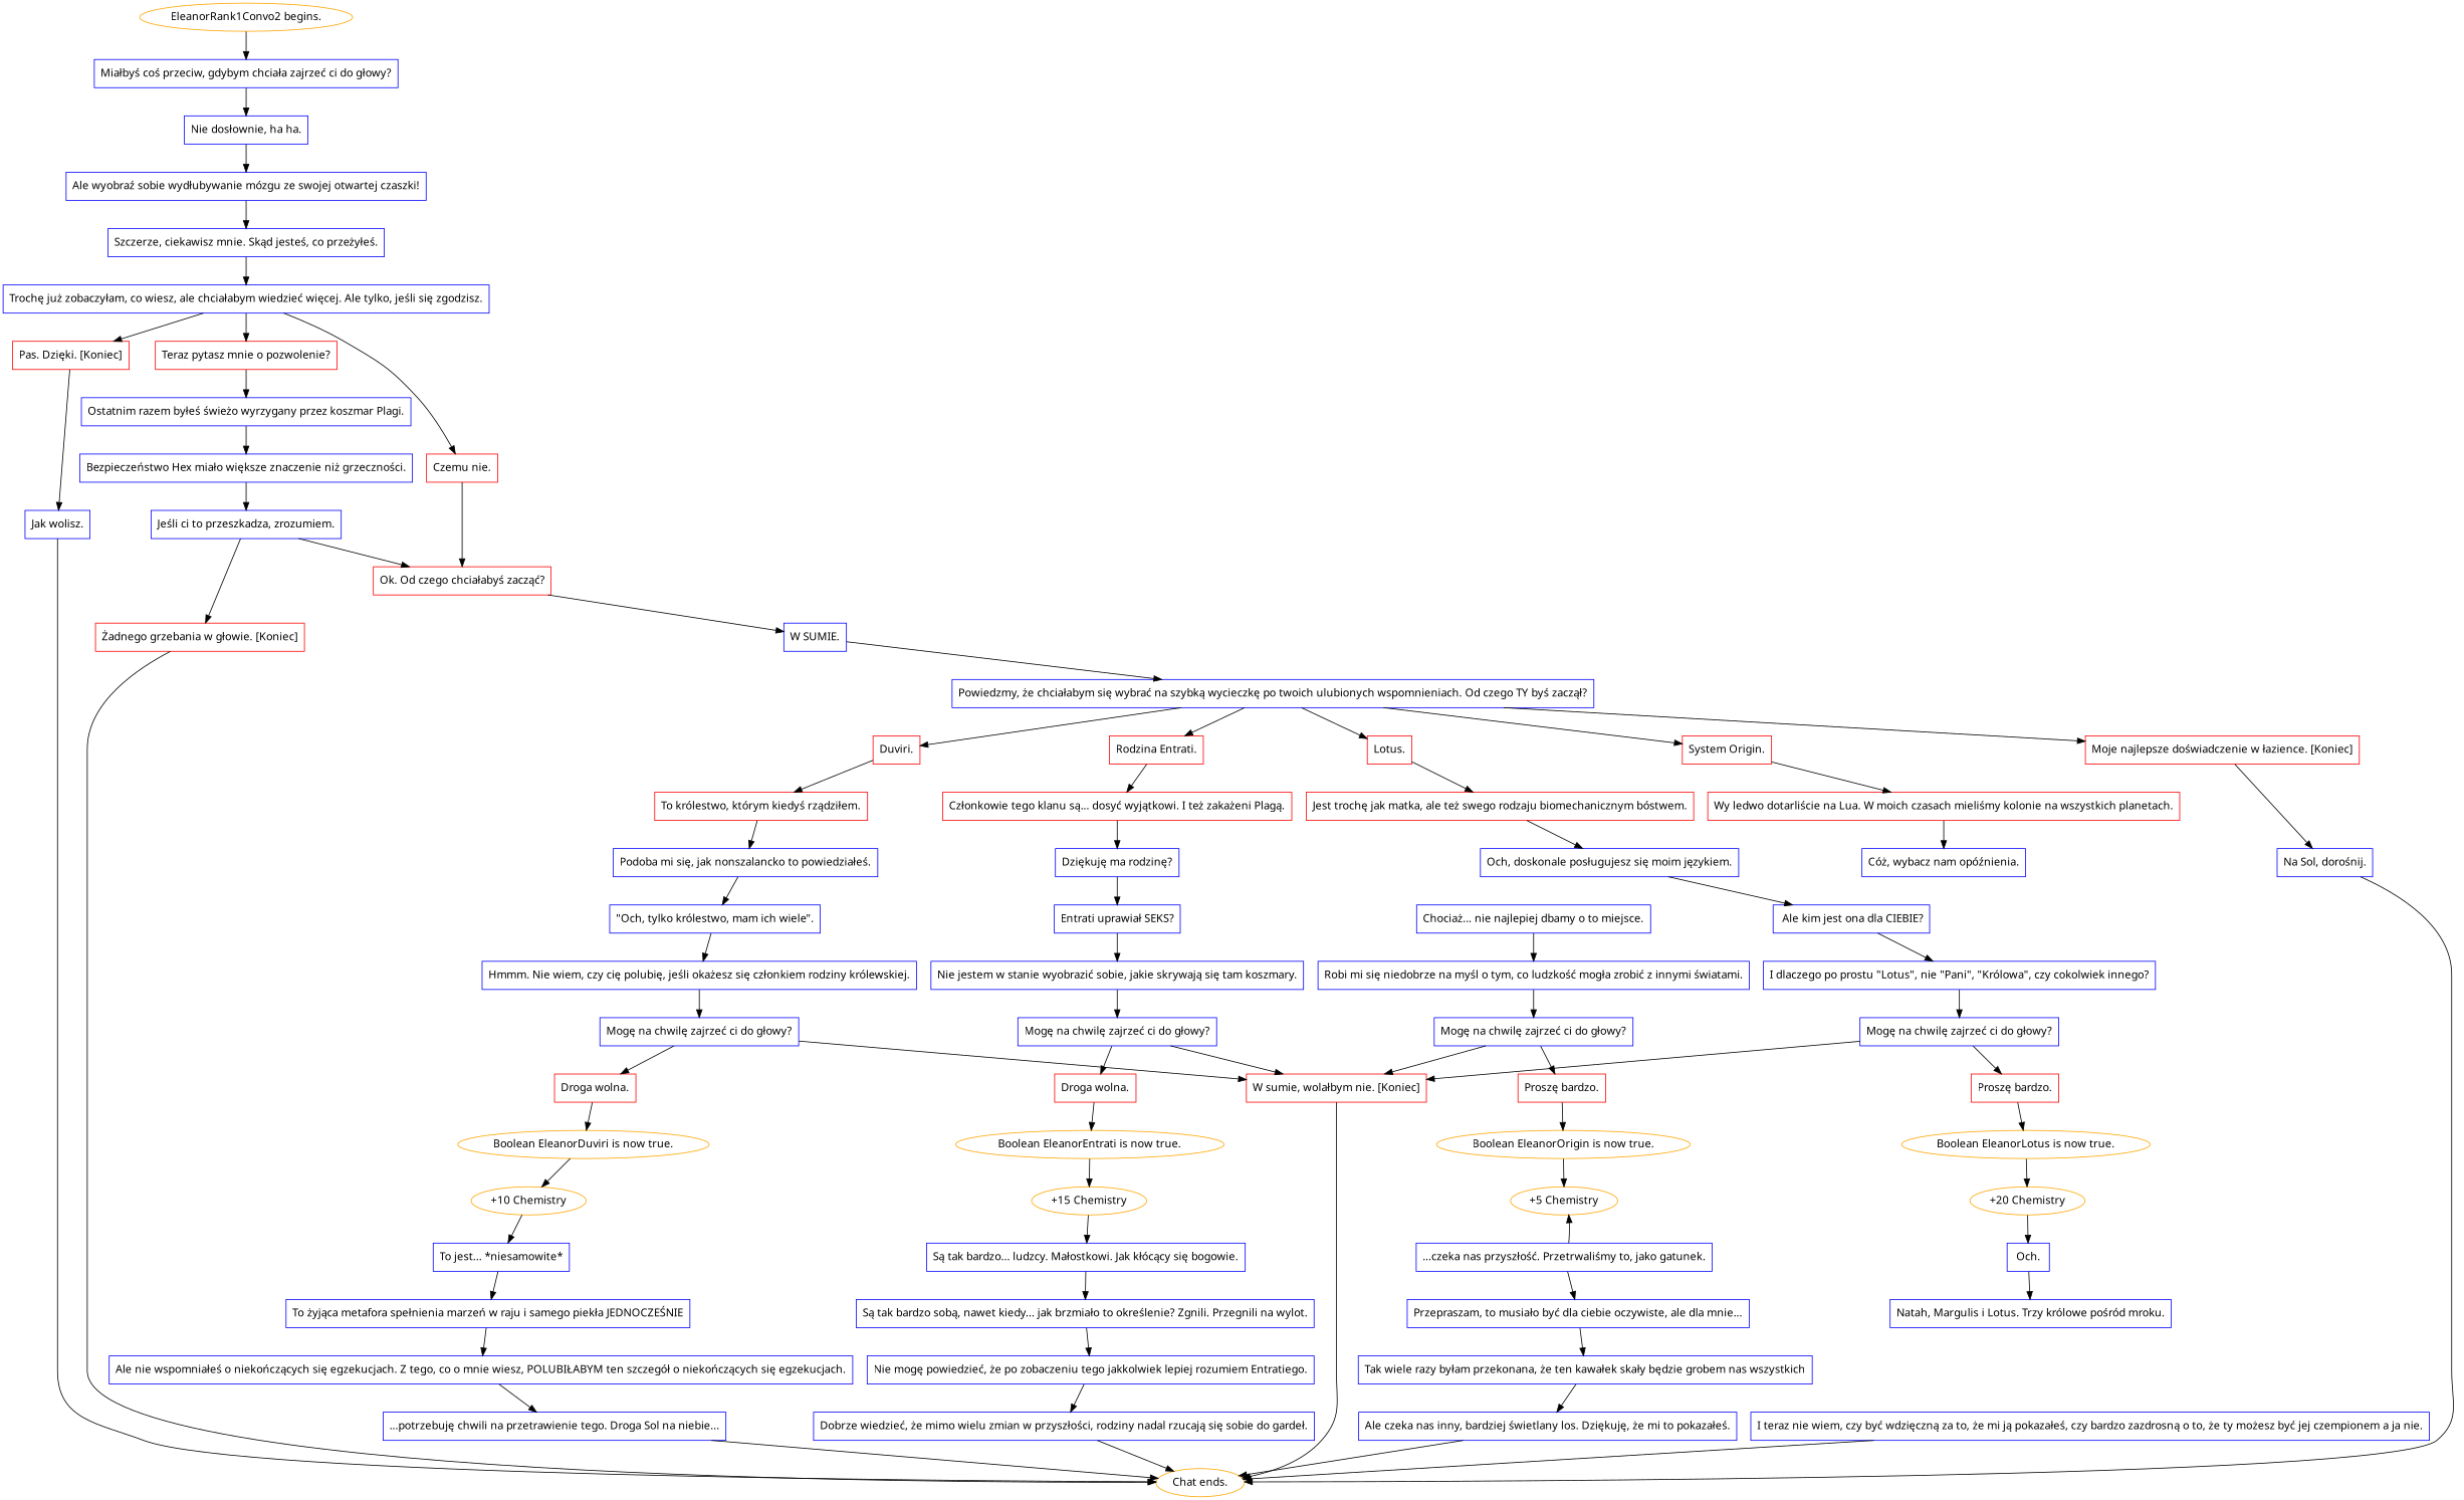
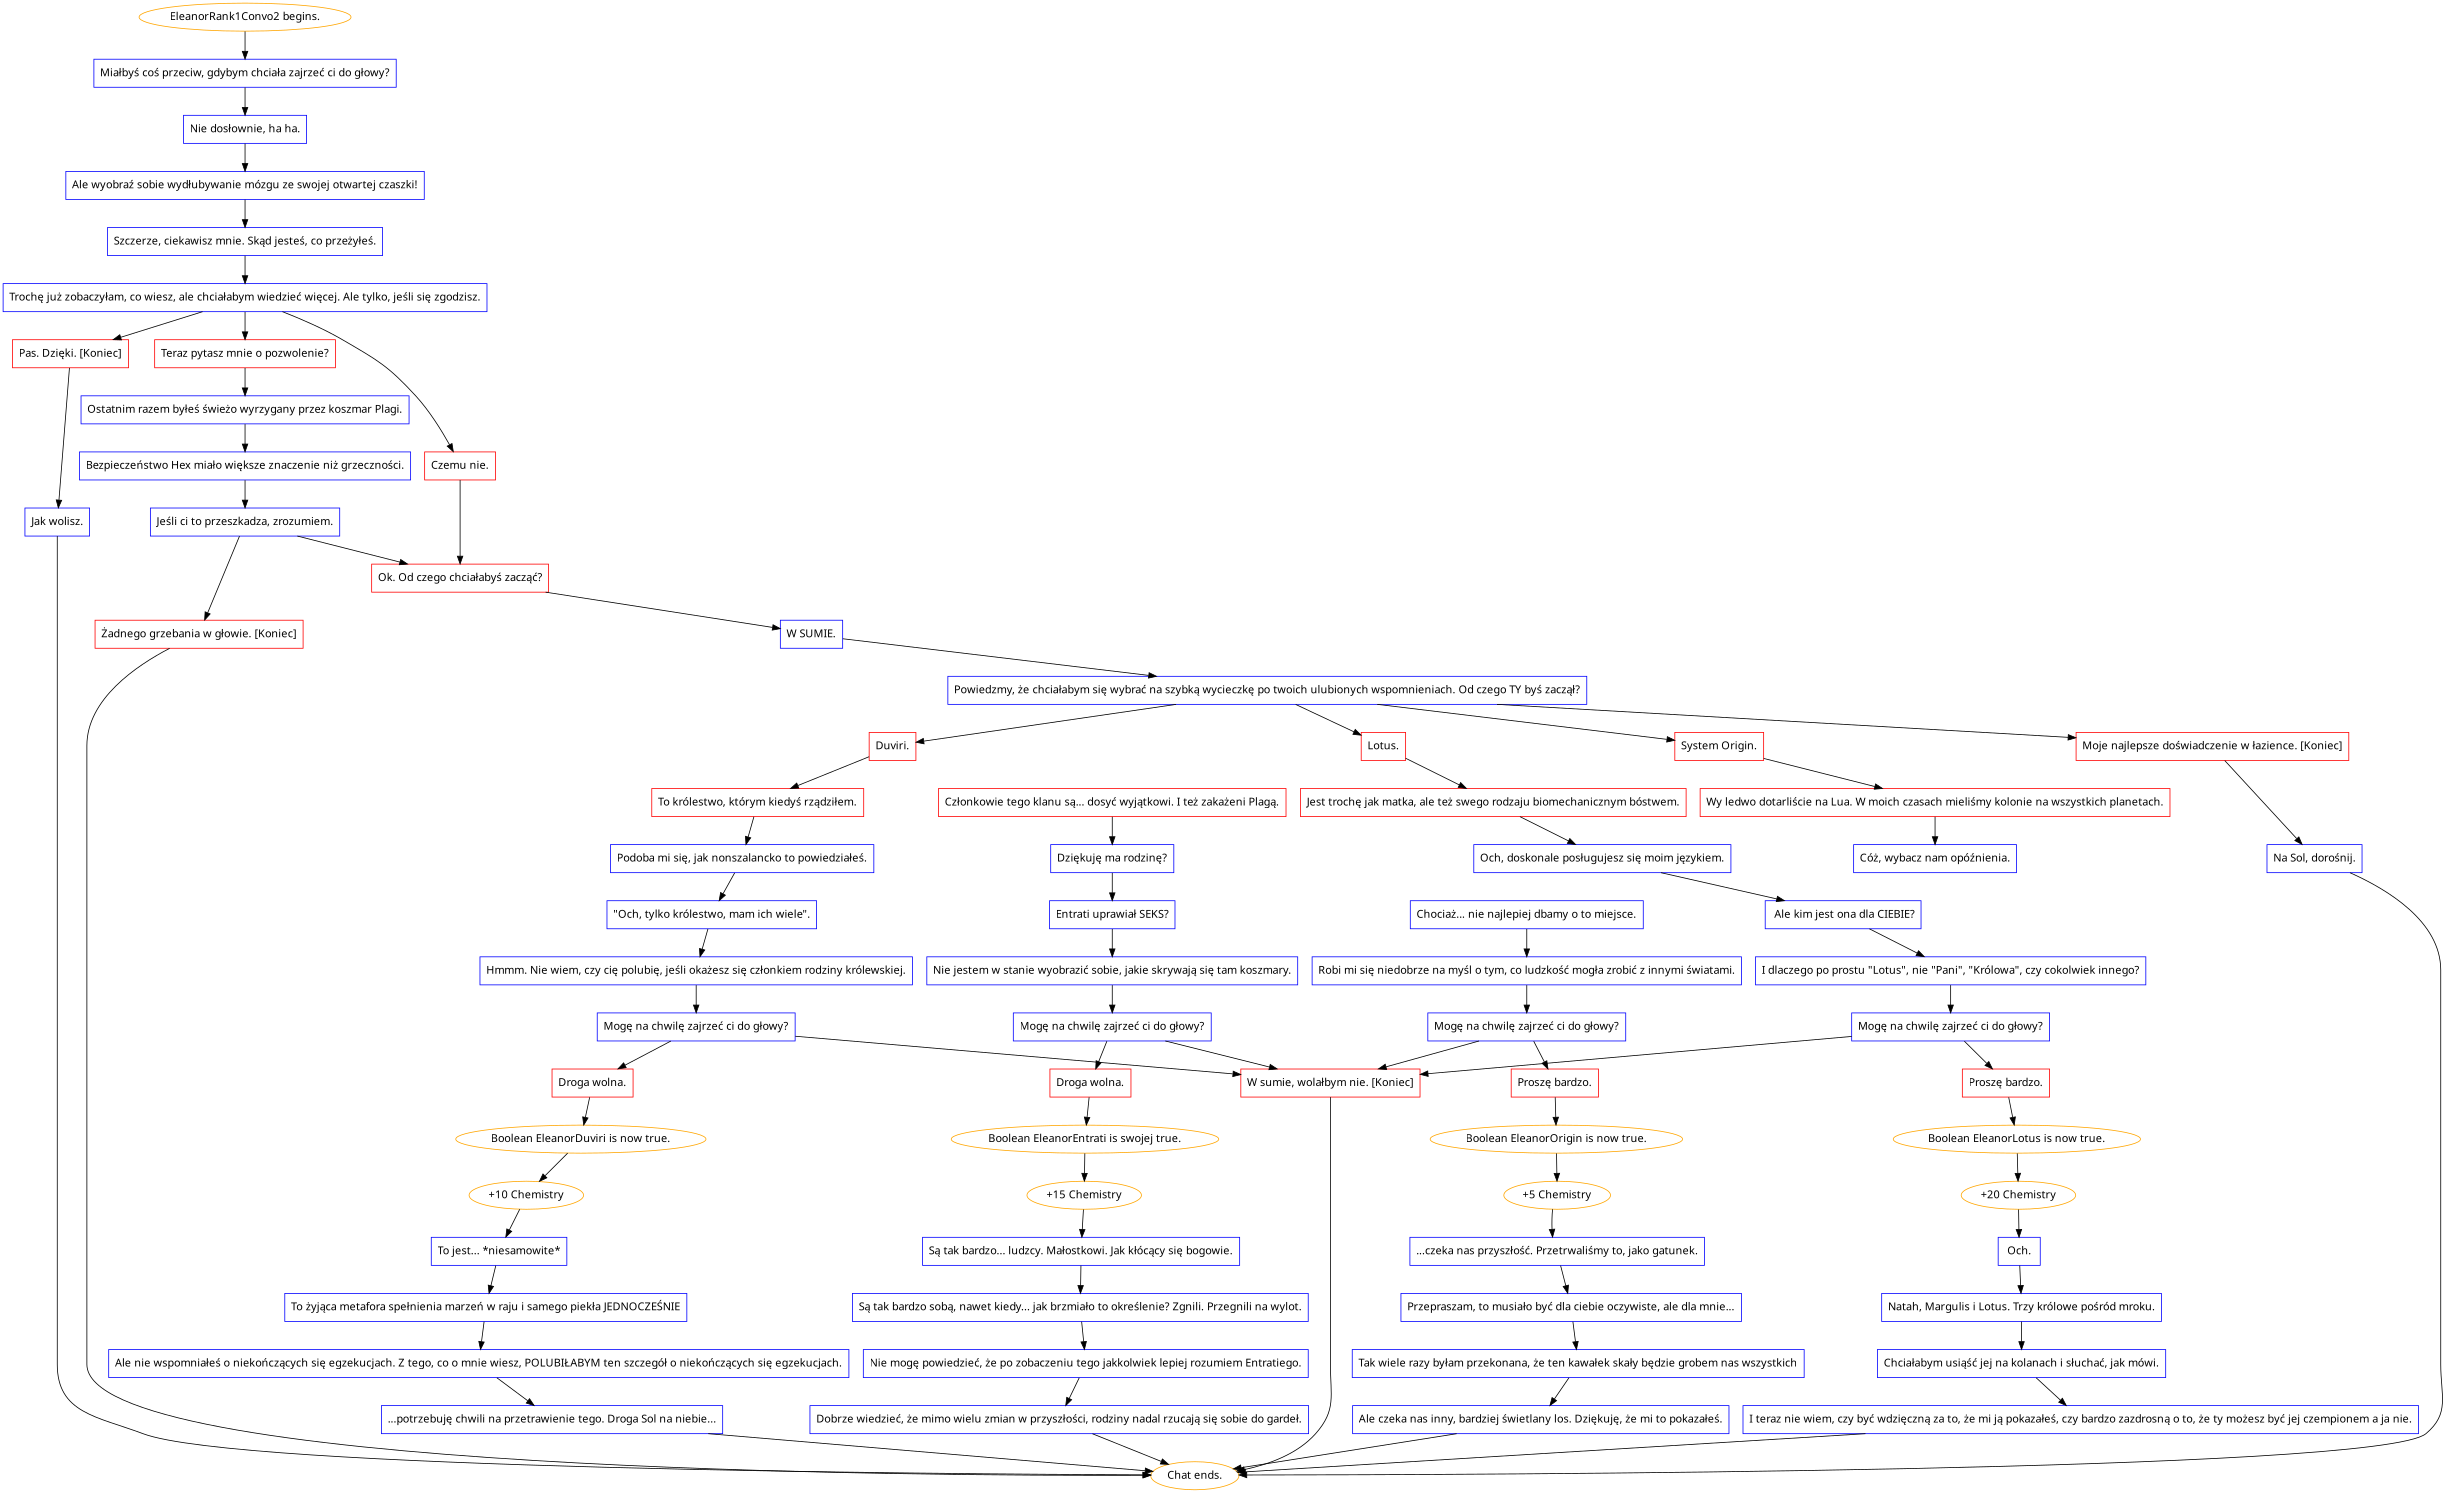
  digraph {
    fontname="Noto Sans"
    node [color=blue fontname="Noto Sans" shape=box]
    edge [fontname="Noto Sans"]
    "EleanorRank1Convo2 begins." [color=orange shape=""]
    n2 [label="Miałbyś coś przeciw, gdybym chciała zajrzeć ci do głowy?"]
    n3 [label="Nie dosłownie, ha ha."]
    n4 [label="Ale wyobraź sobie wydłubywanie mózgu ze swojej otwartej czaszki!"]
    n5 [label="Szczerze, ciekawisz mnie. Skąd jesteś, co przeżyłeś."]
    n6 [label="Trochę już zobaczyłam, co wiesz, ale chciałabym wiedzieć więcej. Ale tylko, jeśli się zgodzisz."]
    n7 [color=red label="Czemu nie."]
    n8 [color=red label="Teraz pytasz mnie o pozwolenie?"]
    n9 [color=red label="Pas. Dzięki. [Koniec]"]
    n10 [color=red label="Ok. Od czego chciałabyś zacząć?"]
    n11 [label="Ostatnim razem byłeś świeżo wyrzygany przez koszmar Plagi."]
    n12 [label="Jak wolisz."]
    n13 [label="W SUMIE."]
    n14 [label="Bezpieczeństwo Hex miało większe znaczenie niż grzeczności."]
    "Chat ends." [color=orange shape=""]
    n16 [label="Powiedzmy, że chciałabym się wybrać na szybką wycieczkę po twoich ulubionych wspomnieniach. Od czego TY byś zaczął?"]
    n17 [label="Jeśli ci to przeszkadza, zrozumiem."]
    n18 [color=red label="Duviri."]
    n19 [color=red label="System Origin."]
-   n20 [color=red label="Rodzina Entrati."]
    n21 [color=red label="Lotus."]
    n22 [color=red label="Moje najlepsze doświadczenie w łazience. [Koniec]"]
    n23 [color=red label="Żadnego grzebania w głowie. [Koniec]"]
    n24 [color=red label="To królestwo, którym kiedyś rządziłem."]
    n25 [color=red label="Wy ledwo dotarliście na Lua. W moich czasach mieliśmy kolonie na wszystkich planetach."]
    n26 [color=red label="Członkowie tego klanu są... dosyć wyjątkowi. I też zakażeni Plagą."]
    n27 [color=red label="Jest trochę jak matka, ale też swego rodzaju biomechanicznym bóstwem."]
    n28 [label="Na Sol, dorośnij."]
    n29 [label="Podoba mi się, jak nonszalancko to powiedziałeś."]
    n30 [label="Cóż, wybacz nam opóźnienia."]
    n31 [label="Dziękuję ma rodzinę?"]
    n32 [label="Och, doskonale posługujesz się moim językiem."]
    n33 [label="\"Och, tylko królestwo, mam ich wiele\"."]
    n34 [label="Entrati uprawiał SEKS?"]
    n35 [label=" Ale kim jest ona dla CIEBIE?"]
    n36 [label="Hmmm. Nie wiem, czy cię polubię, jeśli okażesz się członkiem rodziny królewskiej."]
    n37 [label="Chociaż... nie najlepiej dbamy o to miejsce."]
    n38 [label="Robi mi się niedobrze na myśl o tym, co ludzkość mogła zrobić z innymi światami."]
    n39 [label="Nie jestem w stanie wyobrazić sobie, jakie skrywają się tam koszmary."]
    n40 [label="I dlaczego po prostu \"Lotus\", nie \"Pani\", \"Królowa\", czy cokolwiek innego?"]
    n41 [label="Mogę na chwilę zajrzeć ci do głowy?"]
    n42 [label="Mogę na chwilę zajrzeć ci do głowy?"]
    n43 [label="Mogę na chwilę zajrzeć ci do głowy?"]
    n44 [label="Mogę na chwilę zajrzeć ci do głowy?"]
    n45 [color=red label="Droga wolna."]
    n46 [color=red label="W sumie, wolałbym nie. [Koniec]"]
    n47 [color=red label="Proszę bardzo."]
    n48 [color=red label="Droga wolna."]
    n49 [color=red label="Proszę bardzo."]
    n50 [color=orange label="Boolean EleanorDuviri is now true." shape=""]
    n51 [color=orange label="Boolean EleanorOrigin is now true." shape=""]
-   n52 [color=orange label="Boolean EleanorEntrati is now true." shape=""]
+   n52 [color=orange label="Boolean EleanorEntrati is swojej true." shape=""]
    n53 [color=orange label="Boolean EleanorLotus is now true." shape=""]
    n54 [color=orange label="+10 Chemistry" shape=""]
    n55 [color=orange label="+5 Chemistry" shape=""]
    n56 [color=orange label="+15 Chemistry" shape=""]
    n57 [color=orange label="+20 Chemistry" shape=""]
    n58 [label="To jest... *niesamowite*"]
    n59 [label="...czeka nas przyszłość. Przetrwaliśmy to, jako gatunek."]
    n60 [label="Są tak bardzo... ludzcy. Małostkowi. Jak kłócący się bogowie."]
    n61 [label="Och."]
    n62 [label="To żyjąca metafora spełnienia marzeń w raju i samego piekła JEDNOCZEŚNIE"]
    n63 [label="Przepraszam, to musiało być dla ciebie oczywiste, ale dla mnie..."]
    n64 [label="Są tak bardzo sobą, nawet kiedy... jak brzmiało to określenie? Zgnili. Przegnili na wylot."]
    n65 [label="Natah, Margulis i Lotus. Trzy królowe pośród mroku."]
    n66 [label="Ale nie wspomniałeś o niekończących się egzekucjach. Z tego, co o mnie wiesz, POLUBIŁABYM ten szczegół o niekończących się egzekucjach."]
    n67 [label="Tak wiele razy byłam przekonana, że ten kawałek skały będzie grobem nas wszystkich"]
    n68 [label="Nie mogę powiedzieć, że po zobaczeniu tego jakkolwiek lepiej rozumiem Entratiego."]
+   n69 [label="Chciałabym usiąść jej na kolanach i słuchać, jak mówi."]
    n70 [label="...potrzebuję chwili na przetrawienie tego. Droga Sol na niebie..."]
    n71 [label="Ale czeka nas inny, bardziej świetlany los. Dziękuję, że mi to pokazałeś."]
    n72 [label="Dobrze wiedzieć, że mimo wielu zmian w przyszłości, rodziny nadal rzucają się sobie do gardeł."]
    n73 [label="I teraz nie wiem, czy być wdzięczną za to, że mi ją pokazałeś, czy bardzo zazdrosną o to, że ty możesz być jej czempionem a ja nie."]
    "EleanorRank1Convo2 begins." -> n2
    n2 -> n3
    n3 -> n4
    n4 -> n5
    n5 -> n6
    n6 -> n7
    n6 -> n8
    n6 -> n9
    n7 -> n10
    n8 -> n11
    n9 -> n12
    n10 -> n13
    n11 -> n14
    n12 -> "Chat ends."
    n13 -> n16
    n14 -> n17
    n16 -> n18
    n16 -> n19
-   n16 -> n20
    n16 -> n21
    n16 -> n22
    n17 -> n10
    n17 -> n23
    n18 -> n24
    n19 -> n25
-   n20 -> n26
    n21 -> n27
    n22 -> n28
    n23 -> "Chat ends."
    n24 -> n29
    n25 -> n30
    n26 -> n31
    n27 -> n32
    n28 -> "Chat ends."
    n29 -> n33
    n31 -> n34
    n32 -> n35
    n33 -> n36
    n34 -> n39
    n35 -> n40
    n36 -> n41
    n37 -> n38
    n38 -> n42
    n39 -> n43
    n40 -> n44
    n41 -> n45
    n41 -> n46
    n42 -> n46
    n42 -> n47
    n43 -> n46
    n43 -> n48
    n44 -> n46
    n44 -> n49
    n45 -> n50
    n46 -> "Chat ends."
    n47 -> n51
    n48 -> n52
    n49 -> n53
    n50 -> n54
    n51 -> n55
    n52 -> n56
    n53 -> n57
    n54 -> n58
-   n59 -> n55
+   n55 -> n59
    n56 -> n60
    n57 -> n61
    n58 -> n62
    n59 -> n63
    n60 -> n64
    n61 -> n65
    n62 -> n66
    n63 -> n67
    n64 -> n68
+   n65 -> n69
    n66 -> n70
    n67 -> n71
    n68 -> n72
+   n69 -> n73
    n70 -> "Chat ends."
    n71 -> "Chat ends."
    n72 -> "Chat ends."
    n73 -> "Chat ends."
  }
